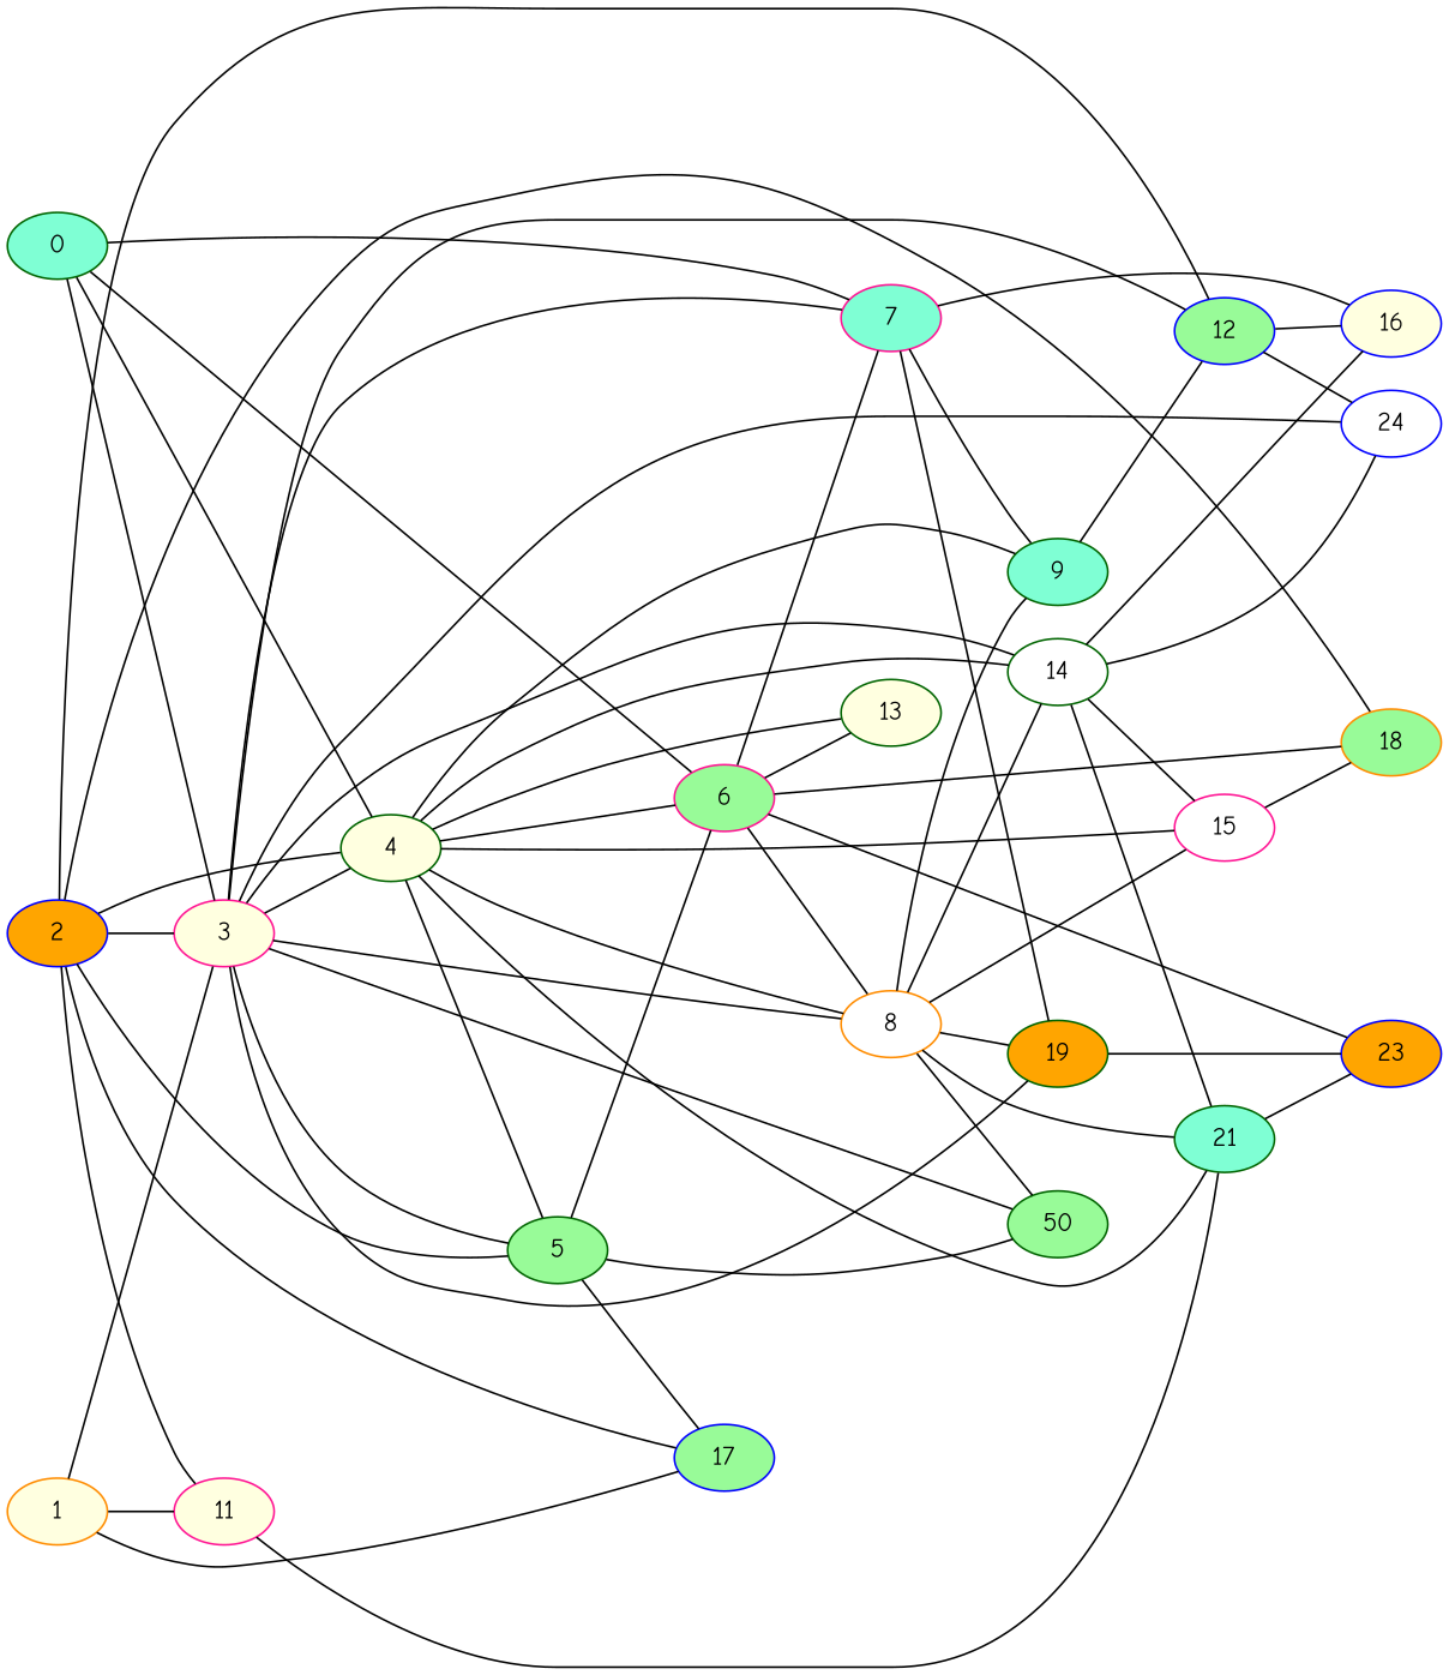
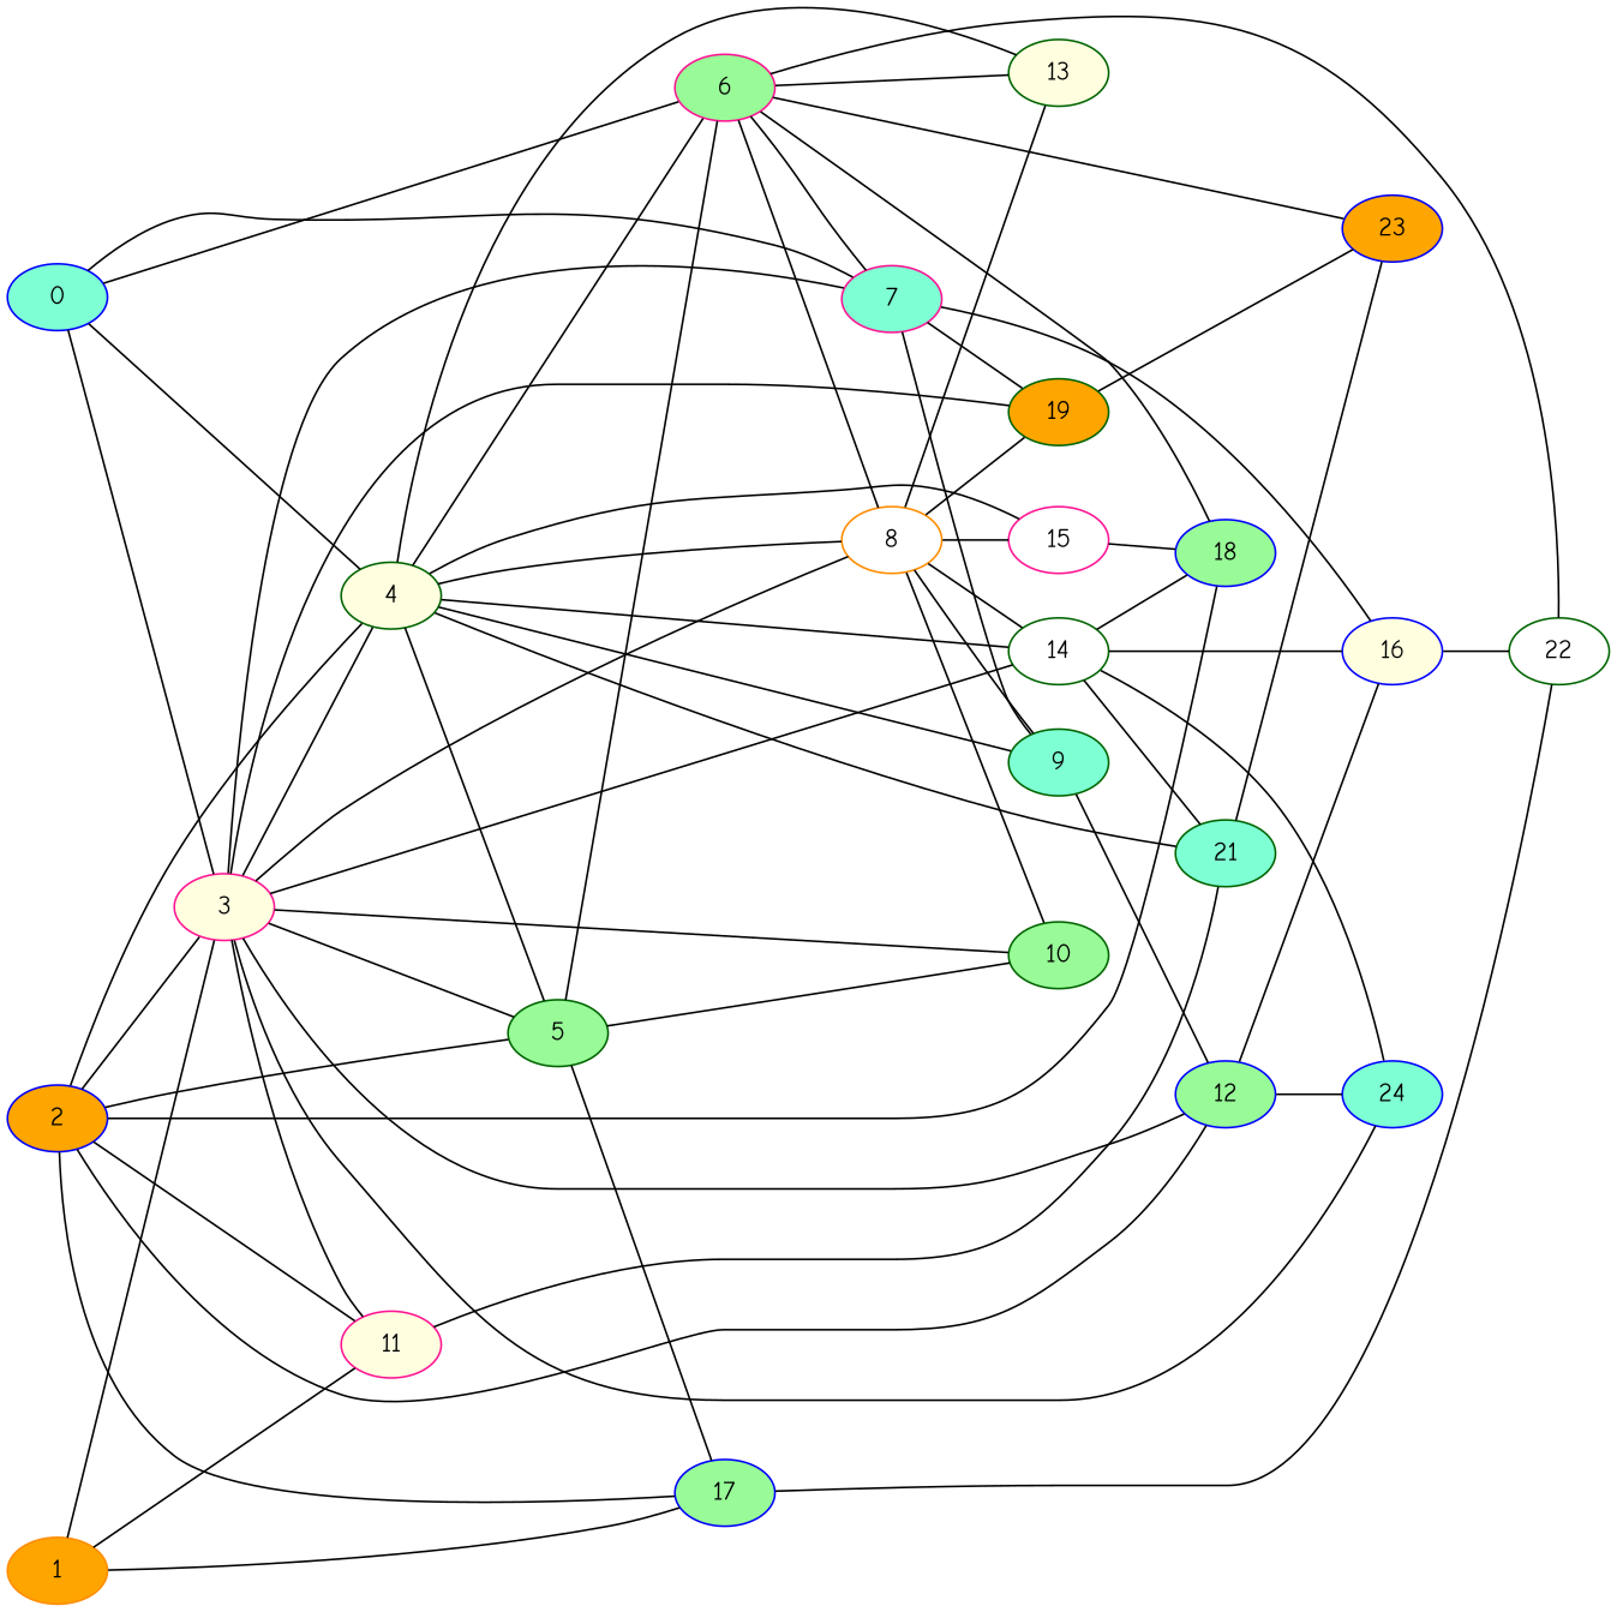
  strict graph {
    fontname="Comic Neue"
    rankdir=LR
    node [color=darkgreen fillcolor=lightyellow fontname="Comic Neue" style=filled]
    edge [fontname="Comic Neue" is_available=True prob=1.0]
-   0 [fillcolor=aquamarine]
+   0 [color=blue fillcolor=aquamarine]
    3 [color=deeppink]
    4
    6 [color=deeppink fillcolor=palegreen]
    7 [color=deeppink fillcolor=aquamarine]
    11 [color=deeppink]
    5 [fillcolor=palegreen]
    12 [color=blue fillcolor=palegreen]
    8 [color=darkorange fillcolor=white]
-   10 [fillcolor=palegreen label=50]
+   10 [fillcolor=palegreen]
    14 [fillcolor=white]
    19 [fillcolor=orange]
-   24 [color=blue fillcolor=white]
+   24 [color=blue fillcolor=aquamarine]
    9 [fillcolor=aquamarine]
    13
    15 [color=deeppink fillcolor=white]
    21 [fillcolor=aquamarine]
-   18 [color=darkorange fillcolor=palegreen]
+   18 [color=blue fillcolor=palegreen]
+   22 [fillcolor=white]
    23 [color=blue fillcolor=orange]
    16 [color=blue]
-   1 [color=darkorange]
+   1 [color=darkorange fillcolor=orange]
    17 [color=blue fillcolor=palegreen]
    2 [color=blue fillcolor=orange]
    0 -- 3 [prob=0.851816255629]
    0 -- 4 [prob=0.773984190305]
    0 -- 6 [prob=0.229193482108]
    0 -- 7 [prob=0.58477748052]
    3 -- 4 [prob=0.803069648746]
    3 -- 7 [prob=0.668237353434]
+   3 -- 11 [prob=0.855495728903]
    3 -- 5
    3 -- 12 [prob=0.370677482815]
    3 -- 8 [prob=0.320496741581]
    3 -- 10 [prob=0.014203280741]
    3 -- 14 [prob=0.65193667934]
    3 -- 19 [prob=0.22237011979]
    3 -- 24 [prob=0.843233824865]
    4 -- 6 [prob=0.222462362717]
    4 -- 5 [prob=0.494171705739]
    4 -- 8 [prob=0.224184614403]
    4 -- 14 [prob=0.83199934315]
    4 -- 9 [prob=0.357404079785]
    4 -- 13
    4 -- 15 [prob=0.0160913309142]
    4 -- 21 [prob=0.415257121867]
    6 -- 7 [prob=0.043399087605]
    6 -- 8
    6 -- 13
    6 -- 18
+   6 -- 22
    6 -- 23
    7 -- 19 [prob=0.960507809501]
    7 -- 9
    7 -- 16
    11 -- 21 [prob=0.621054551299]
    5 -- 6 [prob=0.682236919291]
    5 -- 10 [prob=0.57595451322]
    5 -- 17 [prob=0.31246913145]
    12 -- 24 [prob=0.912360760936]
    12 -- 16 [prob=0.866680389918]
    8 -- 10 [prob=0.0341726646581]
    8 -- 14
    8 -- 19 [prob=0.0896535735313]
    8 -- 9
-   8 -- 21 [prob=0.378850138045]
+   8 -- 13 [prob=0.378850138045]
    8 -- 15 [prob=0.511924506835]
    14 -- 24 [prob=0.00851795584924]
-   14 -- 15 [prob=0.338165443363]
+   14 -- 18 [prob=0.338165443363]
    14 -- 21 [prob=0.963479382583]
    14 -- 16 [prob=0.904982197497]
    19 -- 23
    9 -- 12
    15 -- 18 [prob=0.0906591997964]
    21 -- 23 [prob=0.998610014224]
+   16 -- 22 [prob=0.0202990106507]
    1 -- 3 [prob=0.369304976777]
    1 -- 11 [prob=0.320235932527]
    1 -- 17 [prob=0.6936310894]
+   17 -- 22 [prob=0.980430158082]
    2 -- 3 [prob=0.306962369425]
    2 -- 4 [prob=0.0905903448272]
    2 -- 11 [prob=0.822704356906]
    2 -- 5 [prob=0.671471805968]
    2 -- 12
    2 -- 18 [prob=0.12375613309]
    2 -- 17
  }
